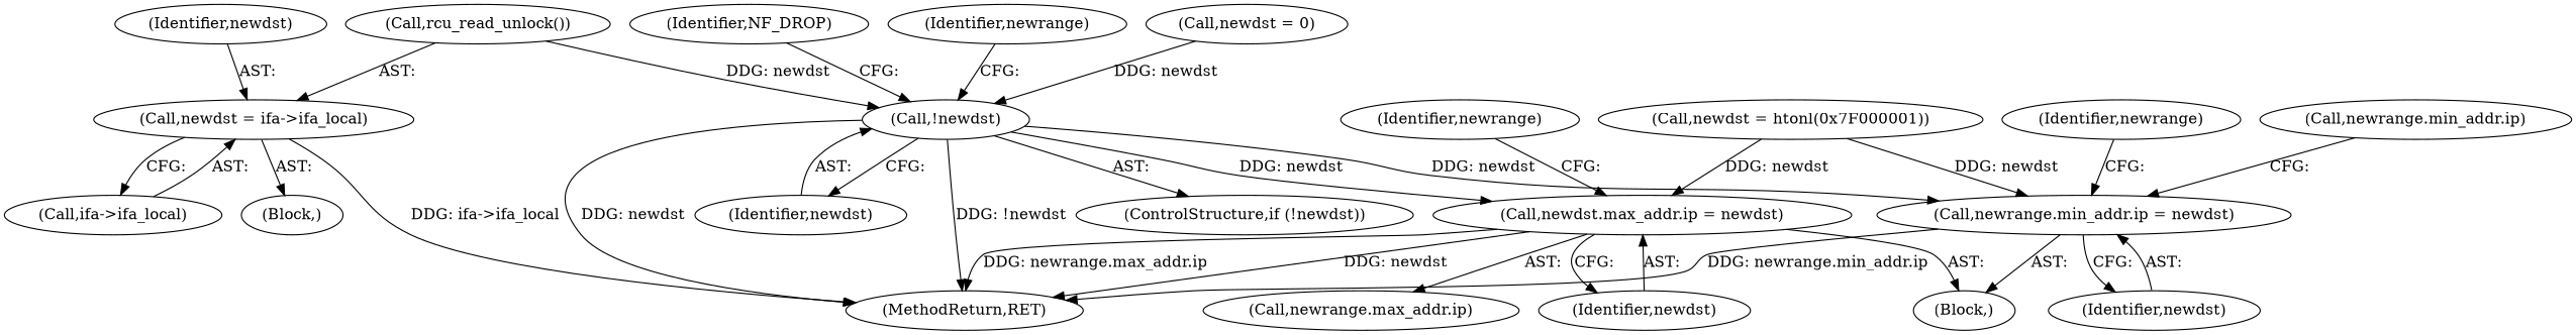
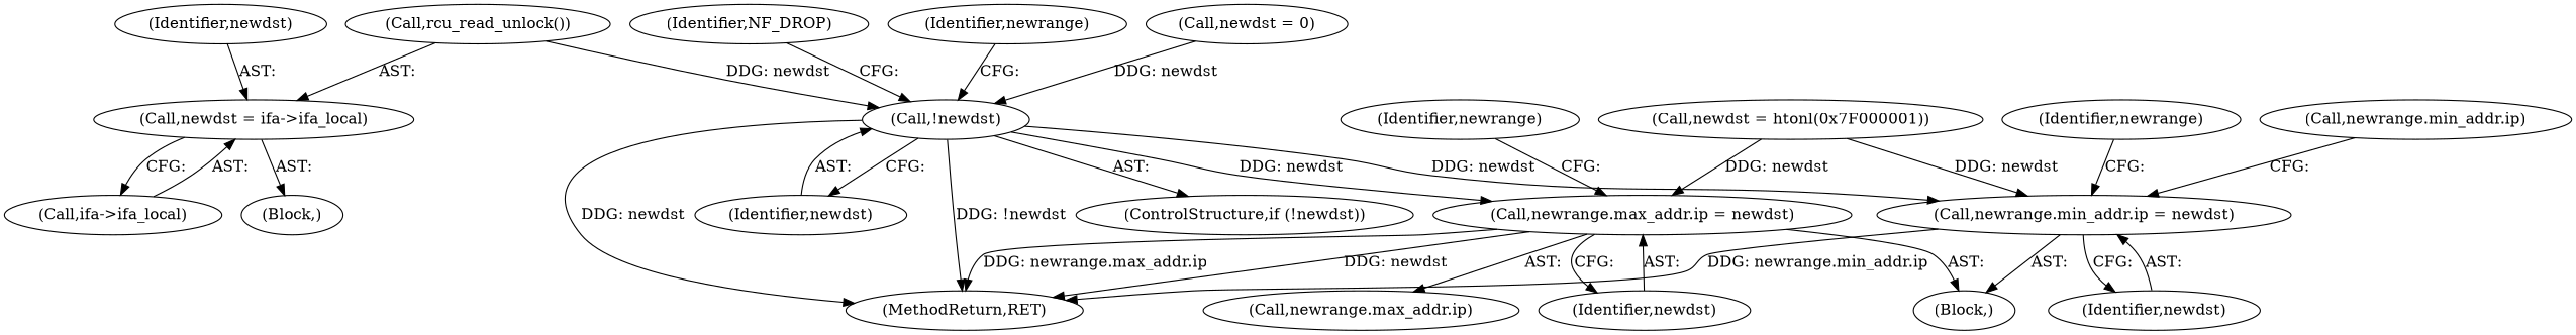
  digraph {
    n1 [label="(Call,newdst = ifa->ifa_local)"]
    n2 [label="(Call,ifa->ifa_local)"]
    n3 [label="(MethodReturn,RET)"]
    n4 [label="(Block,)"]
    n5 [label="(Call,!newdst)"]
    n6 [label="(Call,newrange.min_addr.ip = newdst)"]
-   n7 [label="(Call,newdst.max_addr.ip = newdst)"]
+   n7 [label="(Call,newrange.max_addr.ip = newdst)"]
    n8 [label="(ControlStructure,if (!newdst))"]
    n9 [label="(Identifier,newdst)"]
    n10 [label="(Block,)"]
    n11 [label="(Identifier,newdst)"]
    n12 [label="(Identifier,newdst)"]
    n13 [label="(Call,newrange.max_addr.ip)"]
    n14 [label="(Call,newdst = htonl(0x7F000001))"]
    n15 [label="(Call,rcu_read_unlock())"]
    n16 [label="(Identifier,newrange)"]
    n17 [label="(Call,newdst = 0)"]
    n18 [label="(Identifier,newrange)"]
    n19 [label="(Identifier,newdst)"]
    n20 [label="(Call,newrange.min_addr.ip)"]
    n21 [label="(Identifier,NF_DROP)"]
    n22 [label="(Identifier,newrange)"]
    n1 -> n2 [label="CFG: "]
-   n1 -> n3 [label="DDG: ifa->ifa_local"]
    n1 -> n4 [label="AST: "]
    n2 -> n1 [label="AST: "]
    n5 -> n3 [label="DDG: !newdst"]
    n5 -> n3 [label="DDG: newdst"]
    n5 -> n6 [label="DDG: newdst"]
    n5 -> n7 [label="DDG: newdst"]
    n5 -> n8 [label="AST: "]
    n5 -> n9 [label="CFG: "]
    n6 -> n3 [label="DDG: newrange.min_addr.ip"]
    n6 -> n10 [label="AST: "]
    n6 -> n11 [label="CFG: "]
    n7 -> n3 [label="DDG: newrange.max_addr.ip"]
    n7 -> n3 [label="DDG: newdst"]
    n7 -> n10 [label="AST: "]
    n7 -> n12 [label="CFG: "]
    n7 -> n13 [label="AST: "]
    n9 -> n5 [label="AST: "]
    n11 -> n6 [label="AST: "]
    n12 -> n7 [label="AST: "]
    n14 -> n6 [label="DDG: newdst"]
    n14 -> n7 [label="DDG: newdst"]
    n15 -> n1 [label="AST: "]
    n15 -> n5 [label="DDG: newdst"]
    n16 -> n7 [label="CFG: "]
    n17 -> n5 [label="DDG: newdst"]
    n18 -> n6 [label="CFG: "]
    n19 -> n1 [label="AST: "]
    n20 -> n6 [label="CFG: "]
    n21 -> n5 [label="CFG: "]
    n22 -> n5 [label="CFG: "]
  }
